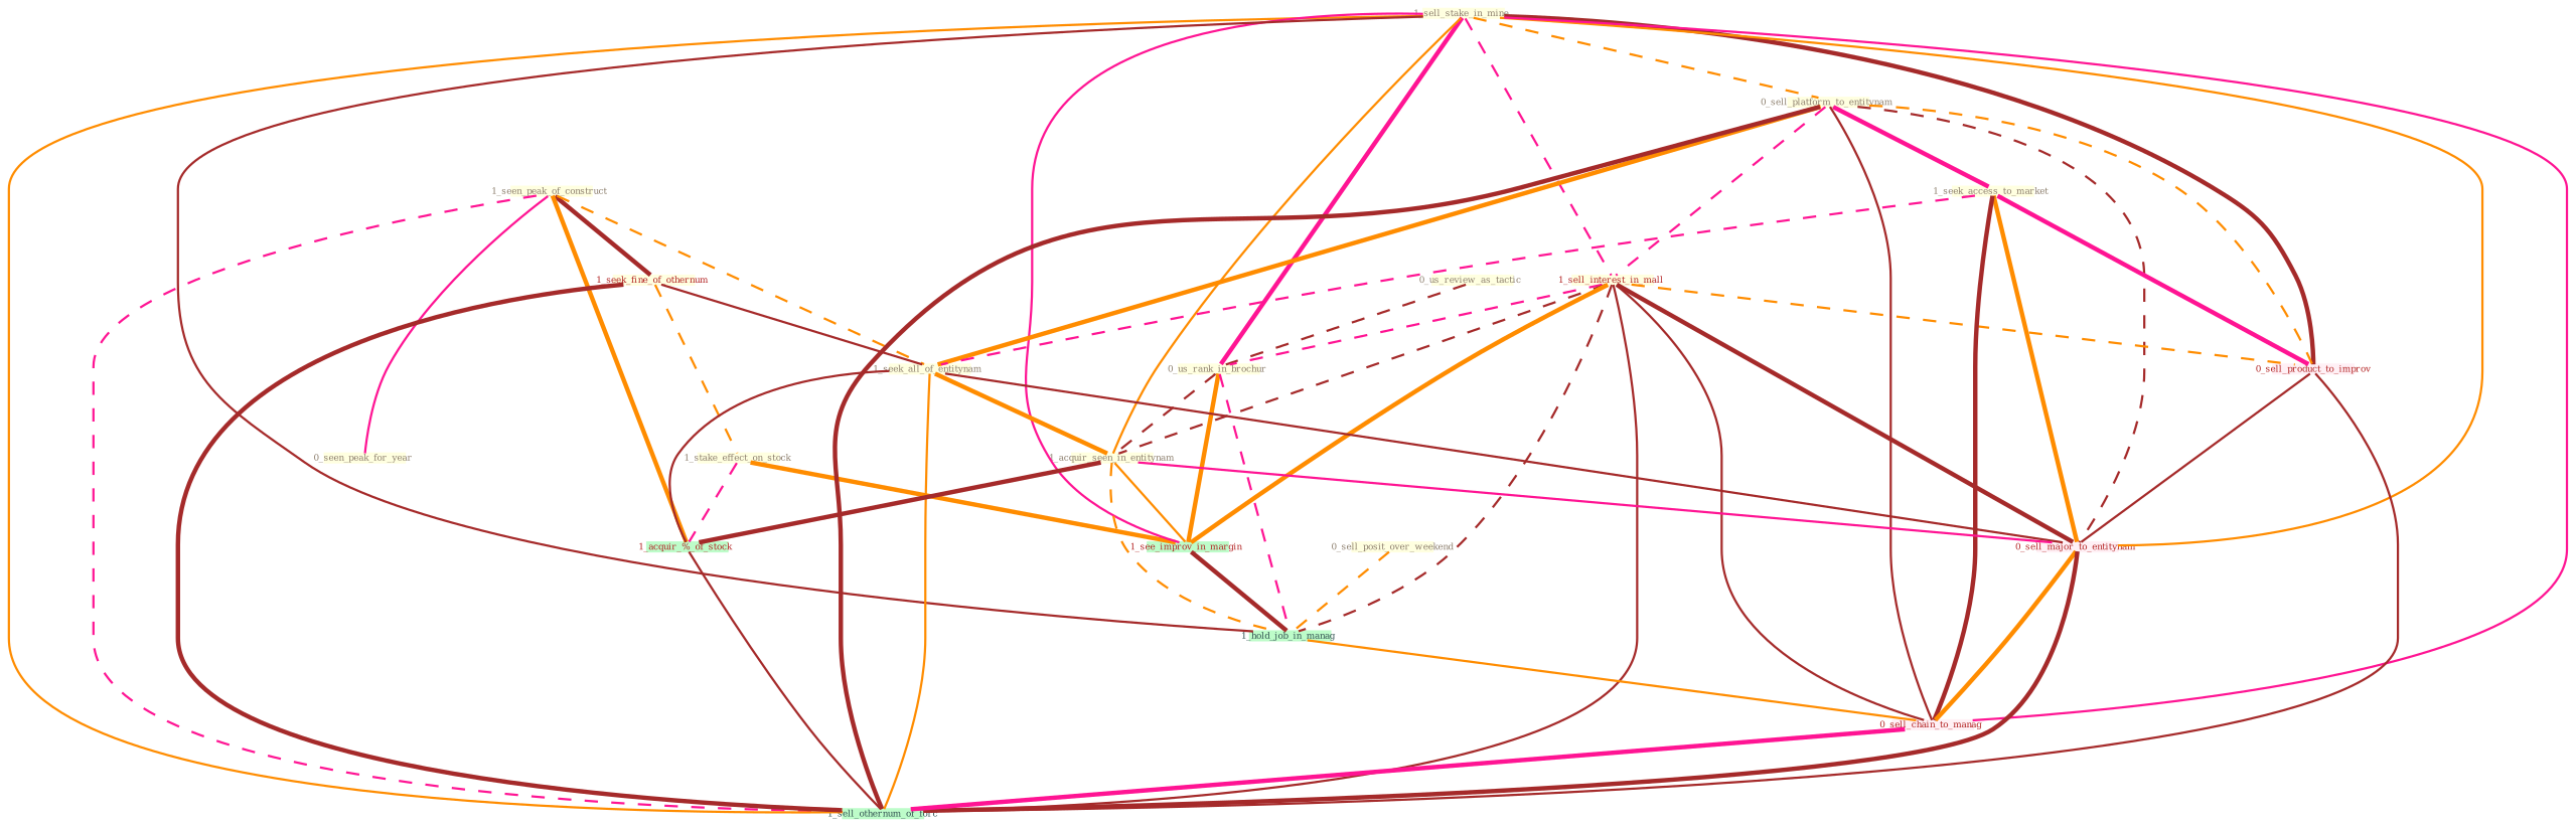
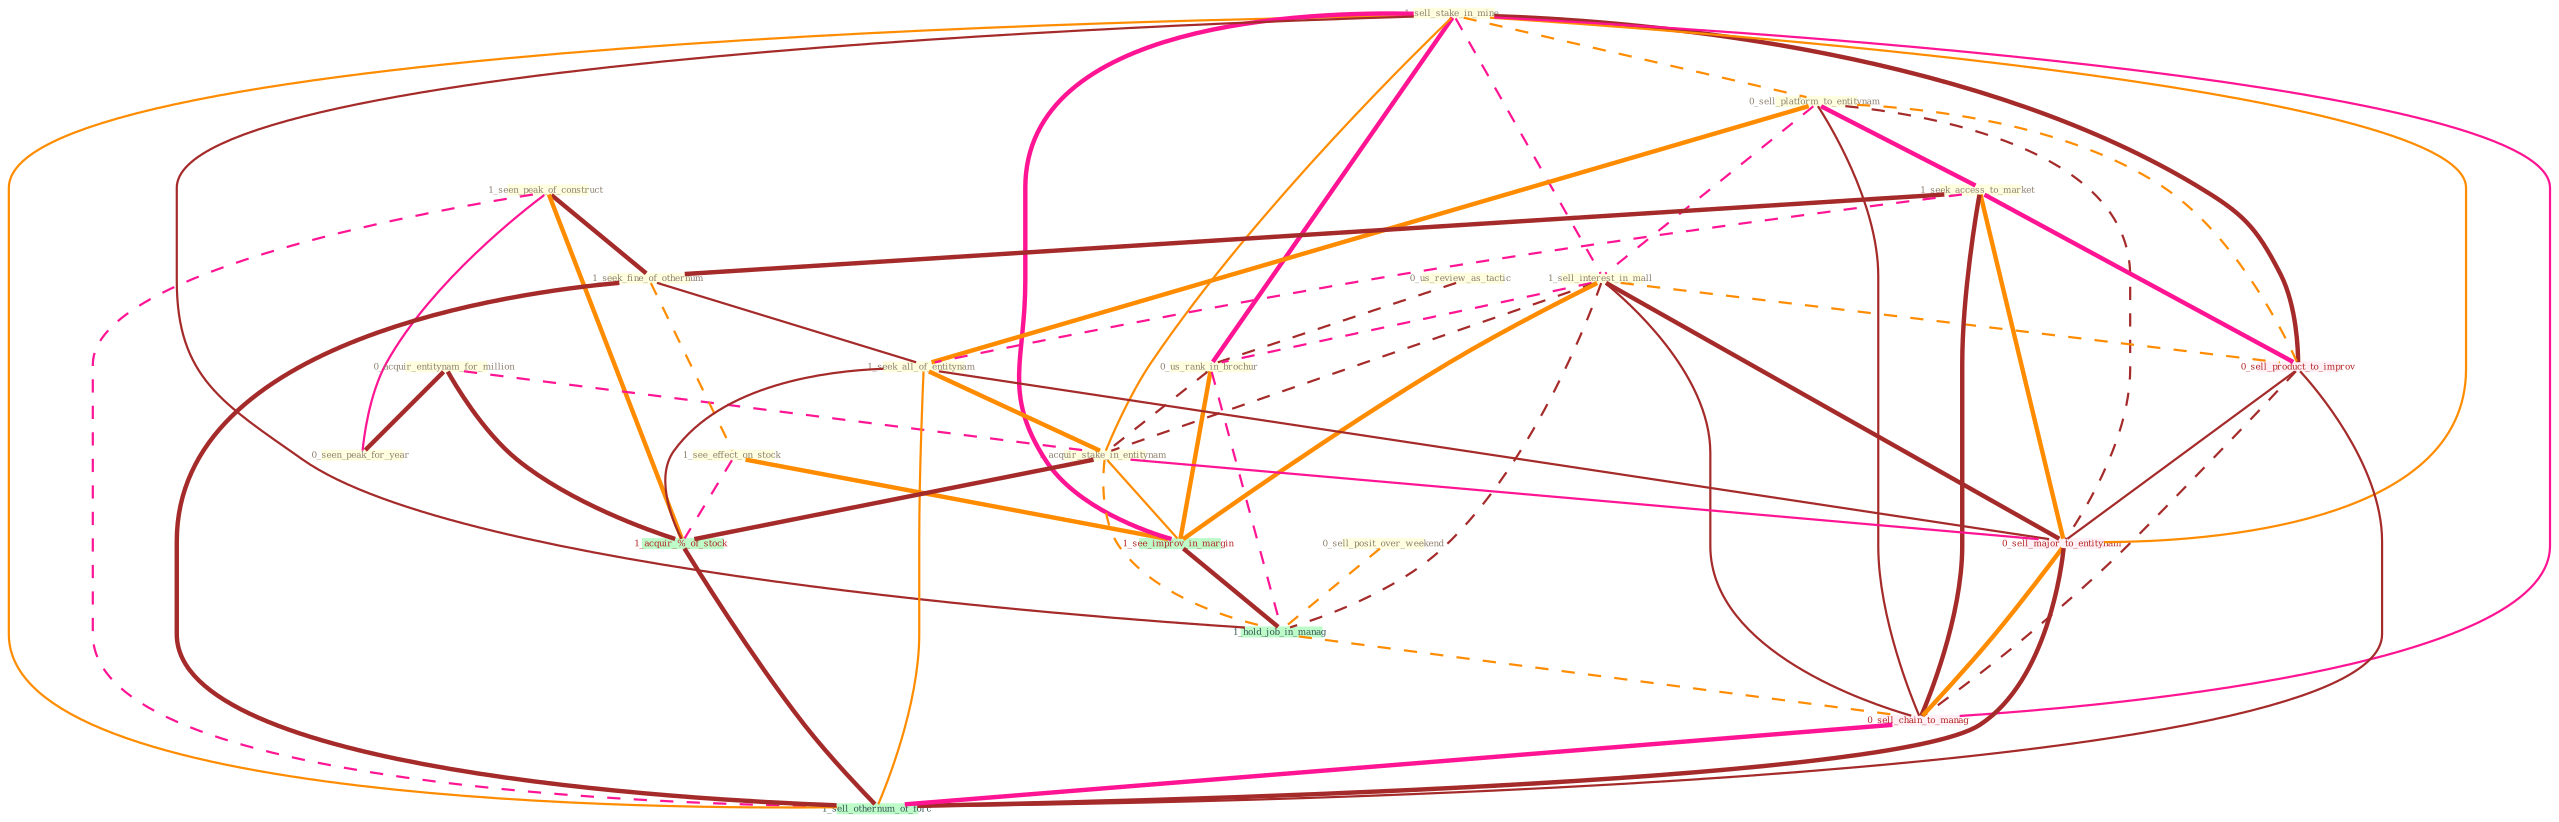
  graph {
    node [color="#ffffe0" fixedsize=true fontcolor="#8b7d6b" fontsize=4 shape=polygon style=filled]
    edge [color=brown style=bold w=1]
    "1_seen_peak_of_construct " [height=.06 width=.5]
-   "1_see_effect_on_stock " [height=.06 width=.5 label="1_stake_effect_on_stock"]
+   "0_acquir_entitynam_for_million " [height=.06 width=.5]
+   "1_see_effect_on_stock " [height=.06 width=.5]
    "1_sell_stake_in_mine " [height=.06 width=.5]
    "0_seen_peak_for_year " [height=.06 width=.5]
    "0_sell_platform_to_entitynam " [height=.06 width=.5]
    "0_us_review_as_tactic " [height=.06 width=.5]
-   "1_sell_interest_in_mall " [fontcolor="#b22222" height=.06 width=.5]
+   "1_sell_interest_in_mall " [height=.06 width=.5]
    "1_seek_access_to_market " [height=.06 width=.5]
    "0_us_rank_in_brochur " [height=.06 width=.5]
-   "1_seek_fine_of_othernum " [fontcolor="#b22222" height=.06 width=.5]
+   "1_seek_fine_of_othernum " [height=.06 width=.5]
    "1_seek_all_of_entitynam " [height=.06 width=.5]
    n13 [height=.06 label="0_sell_posit_over_weekend" width=.5]
-   "1_acquir_stake_in_entitynam " [height=.06 width=.5 label="1_acquir_seen_in_entitynam"]
+   "1_acquir_stake_in_entitynam " [height=.06 width=.5]
    n15 [color="#fff0f5" fontcolor="#b22222" height=.06 label="0_sell_product_to_improv" width=.5]
    "0_sell_major_to_entitynam " [color="#fff0f5" fontcolor="#b22222" height=.06 width=.5]
    "0_sell_chain_to_manag " [color="#fff0f5" fontcolor="#b22222" height=.06 width=.5]
    "1_acquir_%_of_stock " [color="#BDFCC9" fontcolor="#b22222" height=.06 width=.5]
    n19 [color="#BDFCC9" fontcolor="#2f4f4f" height=.06 label="1_sell_othernum_of_forc" width=.5]
    "1_see_improv_in_margin " [color="#BDFCC9" fontcolor="#b22222" height=.06 width=.5]
    "1_hold_job_in_manag " [color="#BDFCC9" fontcolor="#2f4f4f" height=.06 width=.5]
    subgraph sub_1 {
      "1_seen_peak_of_construct "
+     "0_acquir_entitynam_for_million "
      "1_see_effect_on_stock "
      "1_sell_stake_in_mine "
      "0_seen_peak_for_year "
      "0_sell_platform_to_entitynam "
      "0_us_review_as_tactic "
      "1_sell_interest_in_mall "
      "1_seek_access_to_market "
      "0_us_rank_in_brochur "
      "1_seek_fine_of_othernum "
      "1_seek_all_of_entitynam "
      n13
      "1_acquir_stake_in_entitynam "
    }
    subgraph sub_2 {
      n15
      "0_sell_major_to_entitynam "
      "0_sell_chain_to_manag "
    }
    "1_seen_peak_of_construct " -- "0_seen_peak_for_year " [color=deeppink style=solid w=2]
    "1_seen_peak_of_construct " -- "1_seek_fine_of_othernum "
-   "1_seen_peak_of_construct " -- "1_seek_all_of_entitynam " [color=darkorange style=dashed]
    "1_seen_peak_of_construct " -- "1_acquir_%_of_stock " [color=darkorange]
    "1_seen_peak_of_construct " -- n19 [color=deeppink style=dashed]
+   "0_acquir_entitynam_for_million " -- "0_seen_peak_for_year "
+   "0_acquir_entitynam_for_million " -- "1_acquir_stake_in_entitynam " [color=deeppink style=dashed]
+   "0_acquir_entitynam_for_million " -- "1_acquir_%_of_stock "
    "1_see_effect_on_stock " -- "1_acquir_%_of_stock " [color=deeppink style=dashed]
    "1_see_effect_on_stock " -- "1_see_improv_in_margin " [color=darkorange]
    "1_sell_stake_in_mine " -- "0_sell_platform_to_entitynam " [color=darkorange style=dashed]
    "1_sell_stake_in_mine " -- "1_sell_interest_in_mall " [color=deeppink style=dashed w=2]
    "1_sell_stake_in_mine " -- "0_us_rank_in_brochur " [color=deeppink]
    "1_sell_stake_in_mine " -- "1_acquir_stake_in_entitynam " [color=darkorange style=solid w=2]
    "1_sell_stake_in_mine " -- n15
    "1_sell_stake_in_mine " -- "0_sell_major_to_entitynam " [color=darkorange style=solid]
    "1_sell_stake_in_mine " -- "0_sell_chain_to_manag " [color=deeppink style=solid]
    "1_sell_stake_in_mine " -- n19 [color=darkorange style=solid]
-   "1_sell_stake_in_mine " -- "1_see_improv_in_margin " [color=deeppink style=solid]
+   "1_sell_stake_in_mine " -- "1_see_improv_in_margin " [color=deeppink]
    "1_sell_stake_in_mine " -- "1_hold_job_in_manag " [style=solid]
    "0_sell_platform_to_entitynam " -- "1_sell_interest_in_mall " [color=deeppink style=dashed]
    "0_sell_platform_to_entitynam " -- "1_seek_access_to_market " [color=deeppink]
    "0_sell_platform_to_entitynam " -- "1_seek_all_of_entitynam " [color=darkorange]
    "0_sell_platform_to_entitynam " -- n15 [color=darkorange style=dashed w=2]
    "0_sell_platform_to_entitynam " -- "0_sell_major_to_entitynam " [style=dashed w=3]
    "0_sell_platform_to_entitynam " -- "0_sell_chain_to_manag " [style=solid w=2]
-   "0_sell_platform_to_entitynam " -- n19
    "0_us_review_as_tactic " -- "0_us_rank_in_brochur " [style=dashed]
    "1_sell_interest_in_mall " -- "0_us_rank_in_brochur " [color=deeppink style=dashed]
    "1_sell_interest_in_mall " -- "1_acquir_stake_in_entitynam " [style=dashed]
    "1_sell_interest_in_mall " -- n15 [color=darkorange style=dashed]
    "1_sell_interest_in_mall " -- "0_sell_major_to_entitynam "
    "1_sell_interest_in_mall " -- "0_sell_chain_to_manag " [style=solid]
-   "1_sell_interest_in_mall " -- n19 [style=solid]
    "1_sell_interest_in_mall " -- "1_see_improv_in_margin " [color=darkorange]
    "1_sell_interest_in_mall " -- "1_hold_job_in_manag " [style=dashed]
+   "1_seek_access_to_market " -- "1_seek_fine_of_othernum "
    "1_seek_access_to_market " -- "1_seek_all_of_entitynam " [color=deeppink style=dashed]
    "1_seek_access_to_market " -- n15 [color=deeppink]
    "1_seek_access_to_market " -- "0_sell_major_to_entitynam " [color=darkorange]
    "1_seek_access_to_market " -- "0_sell_chain_to_manag "
    "0_us_rank_in_brochur " -- "1_acquir_stake_in_entitynam " [style=dashed]
    "0_us_rank_in_brochur " -- "1_see_improv_in_margin " [color=darkorange]
    "0_us_rank_in_brochur " -- "1_hold_job_in_manag " [color=deeppink style=dashed]
    "1_seek_fine_of_othernum " -- "1_see_effect_on_stock " [color=darkorange style=dashed]
    "1_seek_fine_of_othernum " -- "1_seek_all_of_entitynam " [style=solid w=2]
    "1_seek_fine_of_othernum " -- n19
    "1_seek_all_of_entitynam " -- "1_acquir_stake_in_entitynam " [color=darkorange]
    "1_seek_all_of_entitynam " -- "0_sell_major_to_entitynam " [style=solid]
    "1_seek_all_of_entitynam " -- "1_acquir_%_of_stock " [style=solid]
    "1_seek_all_of_entitynam " -- n19 [color=darkorange style=solid]
    n13 -- "1_hold_job_in_manag " [color=darkorange style=dashed]
    "1_acquir_stake_in_entitynam " -- "0_sell_major_to_entitynam " [color=deeppink style=solid]
    "1_acquir_stake_in_entitynam " -- "1_acquir_%_of_stock "
    "1_acquir_stake_in_entitynam " -- "1_see_improv_in_margin " [color=darkorange style=solid]
    "1_acquir_stake_in_entitynam " -- "1_hold_job_in_manag " [color=darkorange style=dashed]
    n15 -- "0_sell_major_to_entitynam " [style=solid w=2]
+   n15 -- "0_sell_chain_to_manag " [style=dashed w=2]
    n15 -- n19 [style=solid]
    "0_sell_major_to_entitynam " -- "0_sell_chain_to_manag " [color=darkorange w=2]
    "0_sell_major_to_entitynam " -- n19
    "0_sell_chain_to_manag " -- n19 [color=deeppink]
-   "1_acquir_%_of_stock " -- n19 [style=solid]
+   "1_acquir_%_of_stock " -- n19
    "1_see_improv_in_margin " -- "1_hold_job_in_manag "
-   "1_hold_job_in_manag " -- "0_sell_chain_to_manag " [color=darkorange style=solid]
+   "1_hold_job_in_manag " -- "0_sell_chain_to_manag " [color=darkorange style=dashed]
  }
